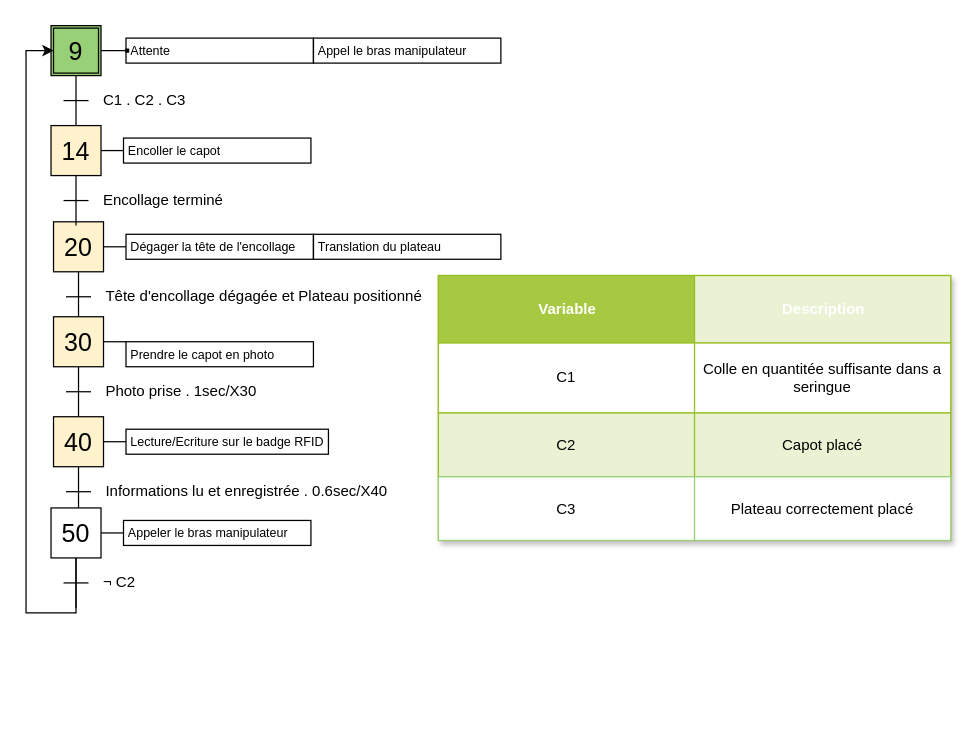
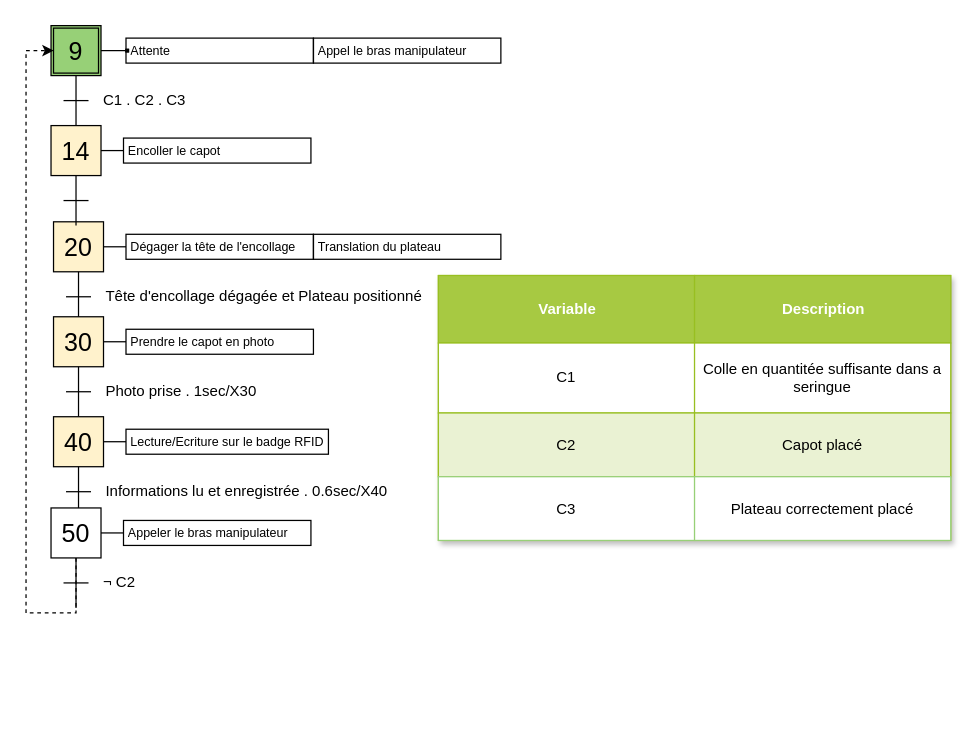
  <mxCell id="0" />
  <mxCell id="1" parent="0" />
  <mxCell id="2" value="" style="group" parent="1" vertex="1" connectable="0"><mxGeometry x="42" y="177" width="210" height="80" as="geometry" /></mxCell>
  <mxCell id="3" value="20" style="rounded=0;whiteSpace=wrap;html=1;fontSize=20;align=center;fillColor=#fff2cc;startSize=20;strokeColor=#000000;" parent="2" vertex="1"><mxGeometry width="40" height="40" as="geometry" /></mxCell>
  <mxCell id="4" value="" style="endArrow=none;html=1;fontSize=12;rounded=0;" parent="2" edge="1"><mxGeometry width="50" height="50" as="geometry"><mxPoint x="10" y="60" as="sourcePoint" /><mxPoint x="30" y="60" as="targetPoint" /></mxGeometry></mxCell>
  <mxCell id="5" value="Tête d'encollage dégagée et Plateau positionné" style="text;html=1;strokeColor=none;fillColor=none;align=left;verticalAlign=middle;rounded=0;fontSize=12;startSize=20;" parent="2" vertex="1"><mxGeometry x="40" y="50" width="40" height="20" as="geometry" /></mxCell>
  <mxCell id="6" style="edgeStyle=none;rounded=0;orthogonalLoop=1;jettySize=auto;html=1;exitX=0.5;exitY=1;exitDx=0;exitDy=0;endArrow=none;endFill=0;fontSize=12;" parent="2" source="3" edge="1"><mxGeometry as="geometry"><mxPoint x="20" y="80" as="targetPoint" /></mxGeometry></mxCell>
  <mxCell id="7" style="edgeStyle=none;rounded=0;orthogonalLoop=1;jettySize=auto;html=1;exitX=1;exitY=0.5;exitDx=0;exitDy=0;fontSize=12;endArrow=none;endFill=0;entryX=0;entryY=0.5;entryDx=0;entryDy=0;" parent="2" source="3" edge="1"><mxGeometry as="geometry"><mxPoint x="58" y="20" as="targetPoint" /></mxGeometry></mxCell>
  <mxCell id="8" value="Dégager la tête de l'encollage" style="text;html=1;fillColor=none;align=left;verticalAlign=middle;spacingLeft=4;spacingRight=4;whiteSpace=wrap;overflow=hidden;rotatable=0;points=[[0,0.5],[1,0.5]];portConstraint=eastwest;fontSize=10;spacing=0;strokeColor=#000000;container=0;" parent="2" vertex="1"><mxGeometry x="58" y="10" width="150" height="20" as="geometry" /></mxCell>
  <mxCell id="9" value="" style="group" parent="1" vertex="1" connectable="0"><mxGeometry x="40" y="100" width="208" height="80" as="geometry" /></mxCell>
  <mxCell id="10" value="14" style="rounded=0;whiteSpace=wrap;html=1;fontSize=20;align=center;fillColor=#fff2cc;startSize=20;strokeColor=#000000;" parent="9" vertex="1"><mxGeometry width="40" height="40" as="geometry" /></mxCell>
  <mxCell id="11" value="" style="endArrow=none;html=1;fontSize=12;rounded=0;" parent="9" edge="1"><mxGeometry x="252" y="310" width="50" height="50" as="geometry"><mxPoint x="10" y="60" as="sourcePoint" /><mxPoint x="30" y="60" as="targetPoint" /></mxGeometry></mxCell>
- <mxCell id="12" value="Encollage terminé" style="text;html=1;strokeColor=none;fillColor=none;align=left;verticalAlign=middle;rounded=0;fontSize=12;startSize=20;" parent="9" vertex="1"><mxGeometry x="40" y="50" width="80" height="20" as="geometry" /></mxCell>
  <mxCell id="13" style="edgeStyle=none;rounded=0;orthogonalLoop=1;jettySize=auto;html=1;exitX=0.5;exitY=1;exitDx=0;exitDy=0;endArrow=none;endFill=0;fontSize=12;" parent="9" source="10" edge="1"><mxGeometry x="252" y="310" as="geometry"><mxPoint x="20" y="80" as="targetPoint" /></mxGeometry></mxCell>
  <mxCell id="14" style="edgeStyle=none;rounded=0;orthogonalLoop=1;jettySize=auto;html=1;exitX=1;exitY=0.5;exitDx=0;exitDy=0;fontSize=12;endArrow=none;endFill=0;entryX=0;entryY=0.5;entryDx=0;entryDy=0;" parent="9" source="10" edge="1"><mxGeometry x="252" y="310" as="geometry"><mxPoint x="58" y="20" as="targetPoint" /></mxGeometry></mxCell>
  <mxCell id="15" value="Encoller le capot" style="text;html=1;fillColor=none;align=left;verticalAlign=middle;spacingLeft=4;spacingRight=4;whiteSpace=wrap;overflow=hidden;rotatable=0;points=[[0,0.5],[1,0.5]];portConstraint=eastwest;fontSize=10;spacing=0;strokeColor=#000000;container=0;" parent="9" vertex="1"><mxGeometry x="58" y="10" width="150" height="20" as="geometry" /></mxCell>
  <mxCell id="16" value="" style="group" parent="1" vertex="1" connectable="0"><mxGeometry x="90" y="30" width="364" height="80" as="geometry" /></mxCell>
  <mxCell id="17" value="" style="group" parent="16" vertex="1" connectable="0"><mxGeometry x="-50" y="-10" width="212" height="80" as="geometry" /></mxCell>
  <mxCell id="18" value="" style="rounded=0;whiteSpace=wrap;html=1;fontSize=20;align=center;fillColor=#97D077;container=0;" parent="17" vertex="1"><mxGeometry width="40" height="40" as="geometry" /></mxCell>
  <mxCell id="19" value="9" style="rounded=0;whiteSpace=wrap;html=1;fontSize=20;align=center;gradientColor=#97d077;fillColor=none;imageWidth=20;imageHeight=20;container=0;" parent="17" vertex="1"><mxGeometry x="2" y="2" width="36" height="36" as="geometry" /></mxCell>
  <mxCell id="20" value="" style="endArrow=none;html=1;fontSize=12;rounded=0;" parent="17" edge="1"><mxGeometry width="50" height="50" as="geometry"><mxPoint x="10" y="60" as="sourcePoint" /><mxPoint x="30" y="60" as="targetPoint" /></mxGeometry></mxCell>
  <mxCell id="21" value="C1 . C2 . C3" style="text;html=1;strokeColor=none;fillColor=none;align=left;verticalAlign=middle;rounded=0;fontSize=12;container=0;" parent="17" vertex="1"><mxGeometry x="40" y="50" width="40" height="20" as="geometry" /></mxCell>
  <mxCell id="22" style="edgeStyle=none;rounded=0;orthogonalLoop=1;jettySize=auto;html=1;exitX=0.5;exitY=1;exitDx=0;exitDy=0;endArrow=none;endFill=0;fontSize=12;" parent="17" source="18" edge="1"><mxGeometry as="geometry"><mxPoint x="20" y="80" as="targetPoint" /></mxGeometry></mxCell>
  <mxCell id="23" value="" style="endArrow=none;html=1;fontSize=12;exitX=1;exitY=0.5;exitDx=0;exitDy=0;entryX=0;entryY=0.5;entryDx=0;entryDy=0;rounded=0;" parent="17" source="18" target="25" edge="1"><mxGeometry x="40" y="-70" width="50" height="50" as="geometry"><mxPoint x="50" y="-10" as="sourcePoint" /><mxPoint x="50" y="20" as="targetPoint" /></mxGeometry></mxCell>
  <mxCell id="24" value="" style="group" parent="17" vertex="1" connectable="0"><mxGeometry x="60" y="10" width="152" height="51" as="geometry" /></mxCell>
  <mxCell id="25" value="" style="rounded=0;whiteSpace=wrap;html=1;startSize=20;strokeColor=#000000;strokeWidth=1;fillColor=#000000;" parent="24" vertex="1"><mxGeometry y="9" width="2" height="2" as="geometry" /></mxCell>
  <mxCell id="26" value="" style="group" parent="24" vertex="1" connectable="0"><mxGeometry width="152" height="40" as="geometry" /></mxCell>
  <mxCell id="27" value="" style="rounded=0;whiteSpace=wrap;html=1;startSize=20;strokeColor=#000000;strokeWidth=1;fillColor=#000000;" parent="26" vertex="1"><mxGeometry y="9" width="2" height="2" as="geometry" /></mxCell>
  <mxCell id="28" value="Attente" style="text;html=1;fillColor=none;align=left;verticalAlign=middle;spacingLeft=4;spacingRight=4;whiteSpace=wrap;overflow=hidden;rotatable=0;points=[[0,0.5],[1,0.5]];portConstraint=eastwest;fontSize=10;spacing=0;strokeColor=#000000;container=0;" parent="26" vertex="1"><mxGeometry width="150" height="20" as="geometry" /></mxCell>
  <mxCell id="29" value="Appel le bras manipulateur" style="text;html=1;fillColor=none;align=left;verticalAlign=middle;spacingLeft=4;spacingRight=4;whiteSpace=wrap;overflow=hidden;rotatable=0;points=[[0,0.5],[1,0.5]];portConstraint=eastwest;fontSize=10;spacing=0;strokeColor=#000000;container=0;" parent="16" vertex="1"><mxGeometry x="160" width="150" height="20" as="geometry" /></mxCell>
  <mxCell id="30" value="Assets" style="childLayout=tableLayout;recursiveResize=0;strokeColor=#98bf21;fillColor=#A7C942;shadow=1;" parent="1" vertex="1"><mxGeometry x="350" y="220" width="410" height="212" as="geometry" /></mxCell>
  <mxCell id="31" style="shape=tableRow;horizontal=0;startSize=0;swimlaneHead=0;swimlaneBody=0;top=0;left=0;bottom=0;right=0;dropTarget=0;collapsible=0;recursiveResize=0;expand=0;fontStyle=0;strokeColor=inherit;fillColor=#ffffff;" parent="30" vertex="1"><mxGeometry width="410" height="54" as="geometry" /></mxCell>
  <mxCell id="32" value="Variable" style="connectable=0;recursiveResize=0;strokeColor=inherit;fillColor=#A7C942;align=center;fontStyle=1;fontColor=#FFFFFF;html=1;" parent="31" vertex="1"><mxGeometry width="205" height="54" as="geometry"><mxRectangle width="205" height="54" as="alternateBounds" /></mxGeometry></mxCell>
- <mxCell id="33" value="Description" style="connectable=0;recursiveResize=0;strokeColor=inherit;fillColor=#eaf2d3;align=center;fontStyle=1;fontColor=#FFFFFF;html=1;" parent="31" vertex="1"><mxGeometry x="205" width="205" height="54" as="geometry"><mxRectangle width="205" height="54" as="alternateBounds" /></mxGeometry></mxCell>
+ <mxCell id="33" value="Description" style="connectable=0;recursiveResize=0;strokeColor=inherit;fillColor=#A7C942;align=center;fontStyle=1;fontColor=#FFFFFF;html=1;" parent="31" vertex="1"><mxGeometry x="205" width="205" height="54" as="geometry"><mxRectangle width="205" height="54" as="alternateBounds" /></mxGeometry></mxCell>
  <mxCell id="34" value="" style="shape=tableRow;horizontal=0;startSize=0;swimlaneHead=0;swimlaneBody=0;top=0;left=0;bottom=0;right=0;dropTarget=0;collapsible=0;recursiveResize=0;expand=0;fontStyle=0;strokeColor=inherit;fillColor=#ffffff;" parent="30" vertex="1"><mxGeometry y="54" width="410" height="56" as="geometry" /></mxCell>
  <mxCell id="35" value="C1" style="connectable=0;recursiveResize=0;strokeColor=inherit;fillColor=inherit;align=center;whiteSpace=wrap;html=1;" parent="34" vertex="1"><mxGeometry width="205" height="56" as="geometry"><mxRectangle width="205" height="56" as="alternateBounds" /></mxGeometry></mxCell>
  <mxCell id="36" value="Colle en quantitée suffisante dans a seringue" style="connectable=0;recursiveResize=0;strokeColor=inherit;fillColor=inherit;align=center;whiteSpace=wrap;html=1;" parent="34" vertex="1"><mxGeometry x="205" width="205" height="56" as="geometry"><mxRectangle width="205" height="56" as="alternateBounds" /></mxGeometry></mxCell>
  <mxCell id="37" value="" style="shape=tableRow;horizontal=0;startSize=0;swimlaneHead=0;swimlaneBody=0;top=0;left=0;bottom=0;right=0;dropTarget=0;collapsible=0;recursiveResize=0;expand=0;fontStyle=1;strokeColor=inherit;fillColor=#EAF2D3;" parent="30" vertex="1"><mxGeometry y="110" width="410" height="51" as="geometry" /></mxCell>
  <mxCell id="38" value="C2" style="connectable=0;recursiveResize=0;strokeColor=inherit;fillColor=inherit;whiteSpace=wrap;html=1;" parent="37" vertex="1"><mxGeometry width="205" height="51" as="geometry"><mxRectangle width="205" height="51" as="alternateBounds" /></mxGeometry></mxCell>
  <mxCell id="39" value="Capot placé" style="connectable=0;recursiveResize=0;strokeColor=inherit;fillColor=inherit;whiteSpace=wrap;html=1;" parent="37" vertex="1"><mxGeometry x="205" width="205" height="51" as="geometry"><mxRectangle width="205" height="51" as="alternateBounds" /></mxGeometry></mxCell>
  <mxCell id="40" style="shape=tableRow;horizontal=0;startSize=0;swimlaneHead=0;swimlaneBody=0;top=0;left=0;bottom=0;right=0;dropTarget=0;collapsible=0;recursiveResize=0;expand=0;fontStyle=1;strokeColor=inherit;fillColor=#EAF2D3;" parent="30" vertex="1"><mxGeometry y="161" width="410" height="51" as="geometry" /></mxCell>
  <mxCell id="41" value="C3" style="connectable=0;recursiveResize=0;whiteSpace=wrap;html=1;strokeColor=#97D077;" parent="40" vertex="1"><mxGeometry width="205" height="51" as="geometry"><mxRectangle width="205" height="51" as="alternateBounds" /></mxGeometry></mxCell>
  <mxCell id="42" value="Plateau correctement placé" style="connectable=0;recursiveResize=0;whiteSpace=wrap;html=1;strokeColor=#97D077;" parent="40" vertex="1"><mxGeometry x="205" width="205" height="51" as="geometry"><mxRectangle width="205" height="51" as="alternateBounds" /></mxGeometry></mxCell>
- <mxCell id="43" style="edgeStyle=orthogonalEdgeStyle;rounded=0;orthogonalLoop=1;jettySize=auto;html=1;entryX=0;entryY=0.5;entryDx=0;entryDy=0;exitX=0.5;exitY=1;exitDx=0;exitDy=0;" parent="1" source="60" target="19" edge="1"><mxGeometry relative="1" as="geometry"><Array as="points"><mxPoint x="60" y="490" /><mxPoint x="20" y="490" /><mxPoint x="20" y="40" /></Array><mxPoint x="50" y="563" as="sourcePoint" /><mxPoint x="41.94" y="112.97" as="targetPoint" /></mxGeometry></mxCell>
+ <mxCell id="43" style="edgeStyle=orthogonalEdgeStyle;rounded=0;orthogonalLoop=1;jettySize=auto;html=1;entryX=0;entryY=0.5;entryDx=0;entryDy=0;exitX=0.5;exitY=1;exitDx=0;exitDy=0;dashed=1;" parent="1" source="60" target="19" edge="1"><mxGeometry relative="1" as="geometry"><Array as="points"><mxPoint x="60" y="490" /><mxPoint x="20" y="490" /><mxPoint x="20" y="40" /></Array><mxPoint x="50" y="563" as="sourcePoint" /><mxPoint x="41.94" y="112.97" as="targetPoint" /></mxGeometry></mxCell>
  <mxCell id="44" value="" style="group" parent="1" vertex="1" connectable="0"><mxGeometry x="44" y="250" width="215" height="313" as="geometry" /></mxCell>
  <mxCell id="45" value="" style="group" parent="44" vertex="1" connectable="0"><mxGeometry x="-2" y="3" width="220" height="233" as="geometry" /></mxCell>
  <mxCell id="46" value="30" style="rounded=0;whiteSpace=wrap;html=1;fontSize=20;align=center;fillColor=#fff2cc;startSize=20;strokeColor=#000000;" parent="45" vertex="1"><mxGeometry width="40" height="40" as="geometry" /></mxCell>
  <mxCell id="47" value="" style="endArrow=none;html=1;fontSize=12;rounded=0;" parent="45" edge="1"><mxGeometry width="50" height="50" as="geometry"><mxPoint x="10" y="60" as="sourcePoint" /><mxPoint x="30" y="60" as="targetPoint" /></mxGeometry></mxCell>
  <mxCell id="48" value="Photo prise .&lt;span style=&quot;background-color: transparent; color: light-dark(rgb(0, 0, 0), rgb(255, 255, 255));&quot;&gt;&amp;nbsp;1sec/X30&lt;/span&gt;" style="text;html=1;strokeColor=none;fillColor=none;align=left;verticalAlign=middle;rounded=0;fontSize=12;startSize=20;" parent="45" vertex="1"><mxGeometry x="40" y="50" width="40" height="20" as="geometry" /></mxCell>
  <mxCell id="49" style="edgeStyle=none;rounded=0;orthogonalLoop=1;jettySize=auto;html=1;exitX=0.5;exitY=1;exitDx=0;exitDy=0;endArrow=none;endFill=0;fontSize=12;" parent="45" source="46" edge="1"><mxGeometry as="geometry"><mxPoint x="20" y="80" as="targetPoint" /></mxGeometry></mxCell>
  <mxCell id="50" style="edgeStyle=none;rounded=0;orthogonalLoop=1;jettySize=auto;html=1;exitX=1;exitY=0.5;exitDx=0;exitDy=0;fontSize=12;endArrow=none;endFill=0;entryX=0;entryY=0.5;entryDx=0;entryDy=0;" parent="45" source="46" edge="1"><mxGeometry as="geometry"><mxPoint x="58" y="20" as="targetPoint" /></mxGeometry></mxCell>
- <mxCell id="51" value="Prendre le capot en photo" style="text;html=1;fillColor=none;align=left;verticalAlign=middle;spacingLeft=4;spacingRight=4;whiteSpace=wrap;overflow=hidden;rotatable=0;points=[[0,0.5],[1,0.5]];portConstraint=eastwest;fontSize=10;spacing=0;strokeColor=#000000;container=0;" parent="45" vertex="1"><mxGeometry x="58" y="20" width="150" height="20" as="geometry" /></mxCell>
+ <mxCell id="51" value="Prendre le capot en photo" style="text;html=1;fillColor=none;align=left;verticalAlign=middle;spacingLeft=4;spacingRight=4;whiteSpace=wrap;overflow=hidden;rotatable=0;points=[[0,0.5],[1,0.5]];portConstraint=eastwest;fontSize=10;spacing=0;strokeColor=#000000;container=0;" parent="45" vertex="1"><mxGeometry x="58" y="10" width="150" height="20" as="geometry" /></mxCell>
  <mxCell id="52" value="" style="group" parent="45" vertex="1" connectable="0"><mxGeometry y="80" width="220" height="153" as="geometry" /></mxCell>
  <mxCell id="53" value="40" style="rounded=0;whiteSpace=wrap;html=1;fontSize=20;align=center;fillColor=#fff2cc;startSize=20;strokeColor=#000000;" parent="52" vertex="1"><mxGeometry width="40" height="40" as="geometry" /></mxCell>
  <mxCell id="54" value="" style="endArrow=none;html=1;fontSize=12;rounded=0;" parent="52" edge="1"><mxGeometry width="50" height="50" as="geometry"><mxPoint x="10" y="60" as="sourcePoint" /><mxPoint x="30" y="60" as="targetPoint" /></mxGeometry></mxCell>
  <mxCell id="55" value="Informations lu et enregistrée . 0.6sec/X40" style="text;html=1;strokeColor=none;fillColor=none;align=left;verticalAlign=middle;rounded=0;fontSize=12;startSize=20;" parent="52" vertex="1"><mxGeometry x="40" y="50" width="40" height="20" as="geometry" /></mxCell>
  <mxCell id="56" style="edgeStyle=orthogonalEdgeStyle;rounded=0;orthogonalLoop=1;jettySize=auto;html=1;exitX=0.5;exitY=1;exitDx=0;exitDy=0;endArrow=none;endFill=0;fontSize=12;curved=1;" parent="52" source="53" edge="1"><mxGeometry as="geometry"><mxPoint x="20" y="80" as="targetPoint" /></mxGeometry></mxCell>
  <mxCell id="57" style="edgeStyle=none;rounded=0;orthogonalLoop=1;jettySize=auto;html=1;exitX=1;exitY=0.5;exitDx=0;exitDy=0;fontSize=12;endArrow=none;endFill=0;entryX=0;entryY=0.5;entryDx=0;entryDy=0;" parent="52" source="53" edge="1"><mxGeometry as="geometry"><mxPoint x="58" y="20" as="targetPoint" /></mxGeometry></mxCell>
  <mxCell id="58" value="Lecture/Ecriture sur le badge RFID" style="text;html=1;fillColor=none;align=left;verticalAlign=middle;spacingLeft=4;spacingRight=4;whiteSpace=wrap;overflow=hidden;rotatable=0;points=[[0,0.5],[1,0.5]];portConstraint=eastwest;fontSize=10;spacing=0;strokeColor=#000000;container=0;" parent="52" vertex="1"><mxGeometry x="58" y="10" width="162" height="20" as="geometry" /></mxCell>
  <mxCell id="59" value="" style="group" parent="52" vertex="1" connectable="0"><mxGeometry x="-2" y="73" width="210" height="80" as="geometry" /></mxCell>
  <mxCell id="60" value="50" style="rounded=0;whiteSpace=wrap;html=1;fontSize=20;align=center;fillColor=#ffffff;startSize=20;strokeColor=#000000;" parent="59" vertex="1"><mxGeometry width="40" height="40" as="geometry" /></mxCell>
  <mxCell id="61" value="" style="endArrow=none;html=1;fontSize=12;rounded=0;" parent="59" edge="1"><mxGeometry width="50" height="50" as="geometry"><mxPoint x="10" y="60" as="sourcePoint" /><mxPoint x="30" y="60" as="targetPoint" /></mxGeometry></mxCell>
  <mxCell id="62" value=" ¬ C2" style="text;html=1;strokeColor=none;fillColor=none;align=left;verticalAlign=middle;rounded=0;fontSize=12;startSize=20;" parent="59" vertex="1"><mxGeometry x="40" y="50" width="40" height="20" as="geometry" /></mxCell>
  <mxCell id="63" style="edgeStyle=orthogonalEdgeStyle;rounded=0;orthogonalLoop=1;jettySize=auto;html=1;exitX=0.5;exitY=1;exitDx=0;exitDy=0;endArrow=none;endFill=0;fontSize=12;curved=1;" parent="59" source="60" edge="1"><mxGeometry as="geometry"><mxPoint x="20" y="80" as="targetPoint" /></mxGeometry></mxCell>
  <mxCell id="64" style="edgeStyle=none;rounded=0;orthogonalLoop=1;jettySize=auto;html=1;exitX=1;exitY=0.5;exitDx=0;exitDy=0;fontSize=12;endArrow=none;endFill=0;entryX=0;entryY=0.5;entryDx=0;entryDy=0;" parent="59" source="60" edge="1"><mxGeometry as="geometry"><mxPoint x="58" y="20" as="targetPoint" /></mxGeometry></mxCell>
  <mxCell id="65" value="Appeler le bras manipulateur" style="text;html=1;fillColor=none;align=left;verticalAlign=middle;spacingLeft=4;spacingRight=4;whiteSpace=wrap;overflow=hidden;rotatable=0;points=[[0,0.5],[1,0.5]];portConstraint=eastwest;fontSize=10;spacing=0;strokeColor=#000000;container=0;" parent="59" vertex="1"><mxGeometry x="58" y="10" width="150" height="20" as="geometry" /></mxCell>
  <mxCell id="66" value="Translation du plateau" style="text;html=1;fillColor=none;align=left;verticalAlign=middle;spacingLeft=4;spacingRight=4;whiteSpace=wrap;overflow=hidden;rotatable=0;points=[[0,0.5],[1,0.5]];portConstraint=eastwest;fontSize=10;spacing=0;strokeColor=#000000;container=0;" parent="1" vertex="1"><mxGeometry x="250" y="187" width="150" height="20" as="geometry" /></mxCell>
